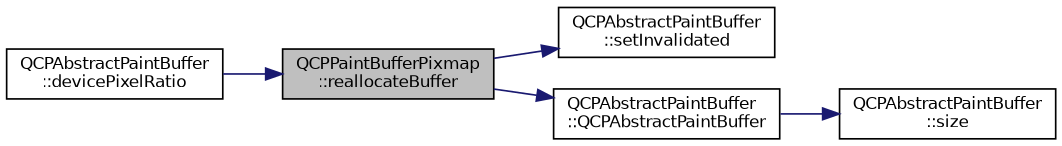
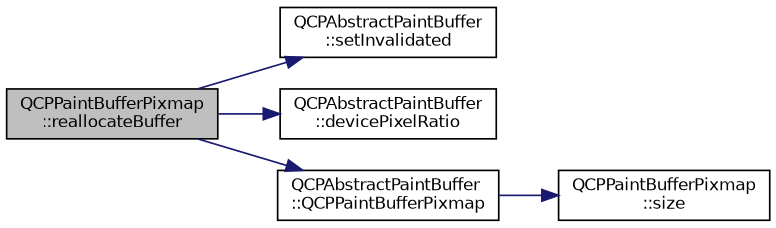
  digraph {
    rankdir=LR
    node [color=black fillcolor=white fontname=Helvetica fontsize=10 shape=record style=filled]
    edge [color=midnightblue fontname=Helvetica fontsize=10 labelfontname=Helvetica labelfontsize=10 style=solid]
    n1 [fillcolor=grey75 fontcolor=black height=0.2 label="QCPPaintBufferPixmap\l::reallocateBuffer" width=0.4]
    n2 [height=0.2 label="QCPAbstractPaintBuffer\l::setInvalidated" width=0.4]
    n3 [height=0.2 label="QCPAbstractPaintBuffer\l::devicePixelRatio" width=0.4]
-   n4 [height=0.2 label="QCPAbstractPaintBuffer\l::QCPAbstractPaintBuffer" width=0.4]
-   n5 [height=0.2 label="QCPAbstractPaintBuffer\l::size" width=0.4]
+   n4 [height=0.2 label="QCPAbstractPaintBuffer\l::QCPPaintBufferPixmap" width=0.4]
+   n5 [height=0.2 label="QCPPaintBufferPixmap\l::size" width=0.4]
    n1 -> n2
-   n3 -> n1
+   n1 -> n3
    n1 -> n4
    n4 -> n5
  }
